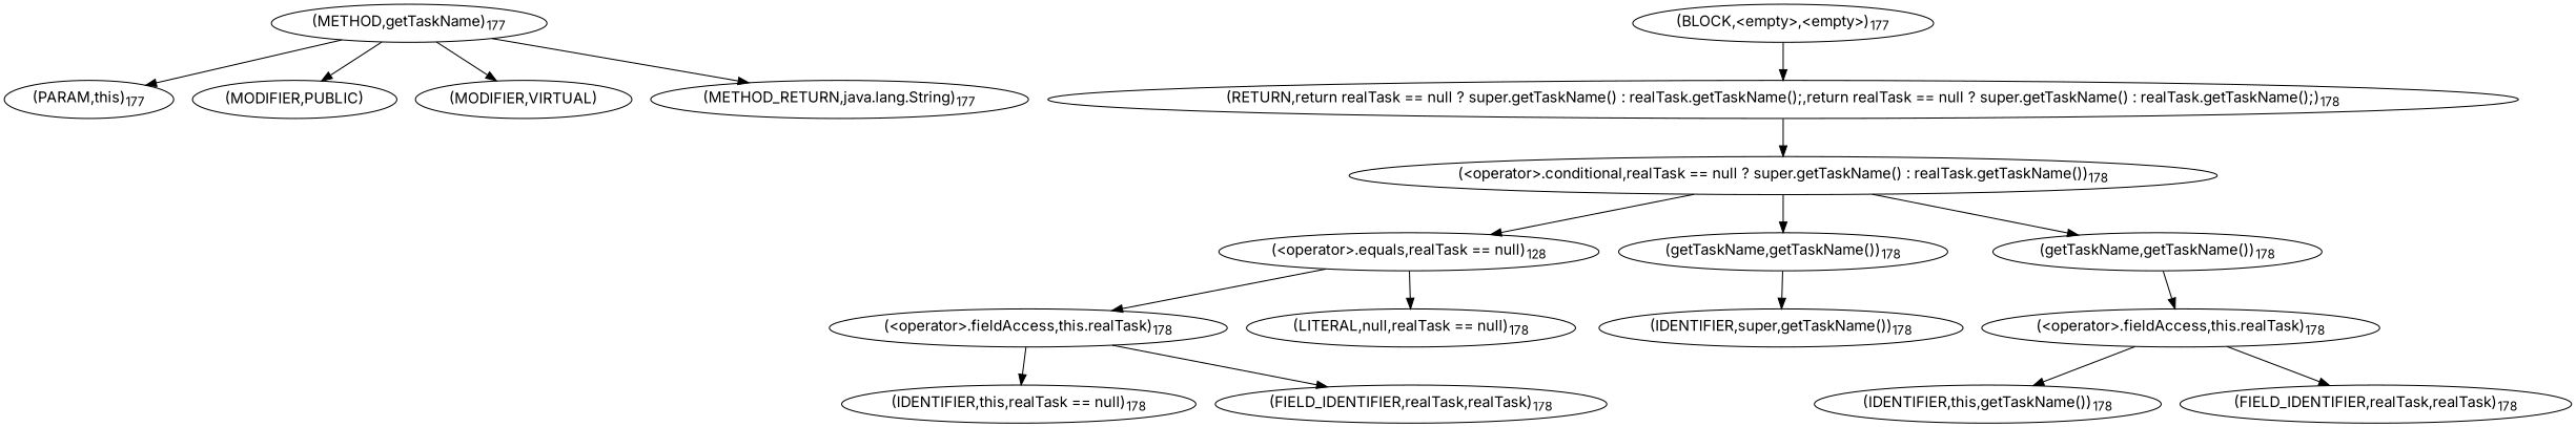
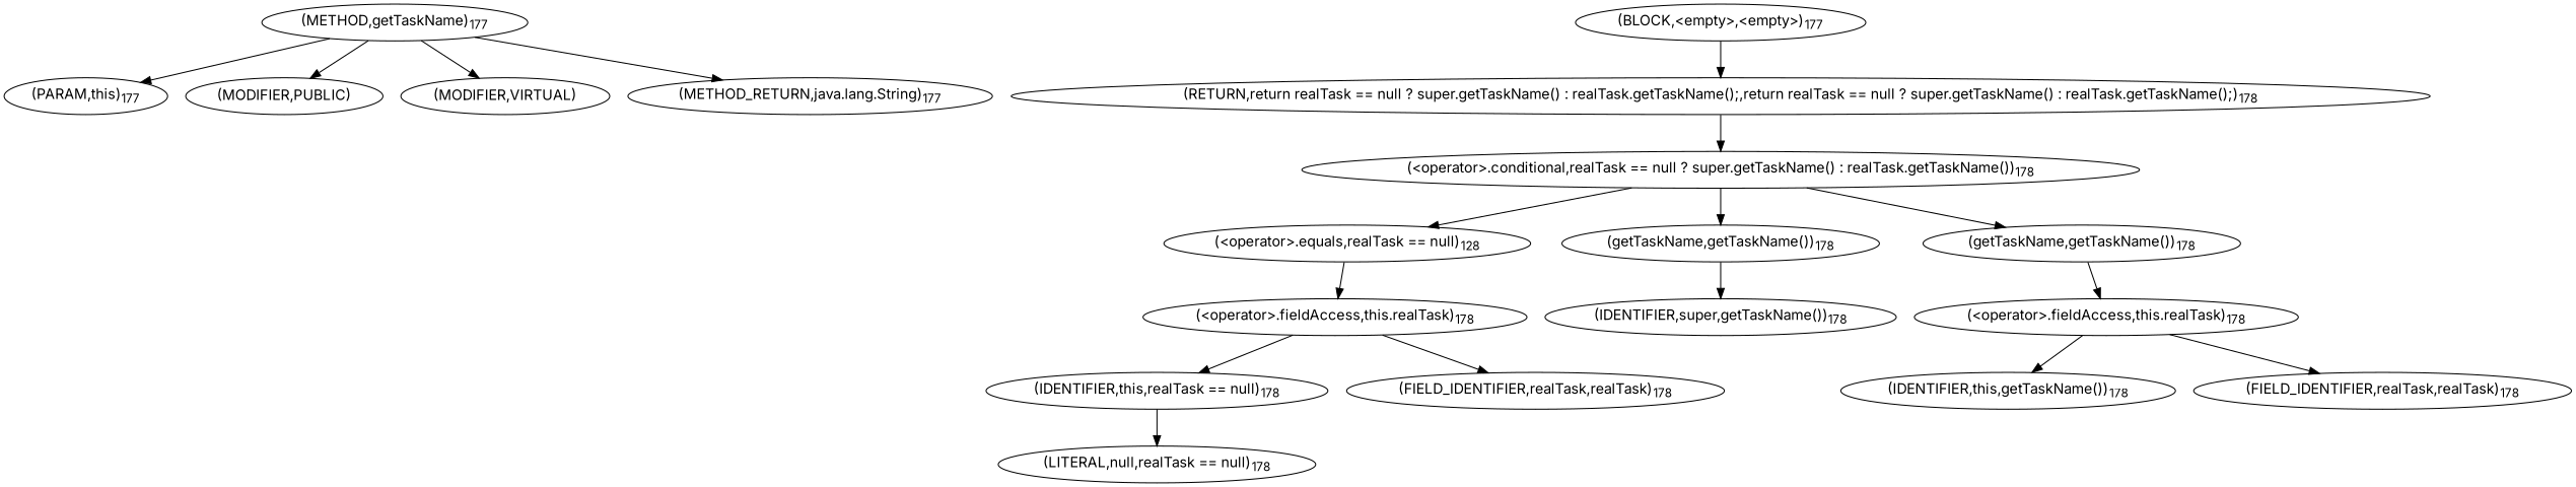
  digraph {
    fontname=Inter
    node [fontname=Inter]
    edge [fontname=Inter]
    n1 [label=<(METHOD,getTaskName)<SUB>177</SUB>>]
    n2 [label=<(PARAM,this)<SUB>177</SUB>>]
    n3 [label=<(MODIFIER,PUBLIC)>]
    n4 [label=<(MODIFIER,VIRTUAL)>]
    n5 [label=<(METHOD_RETURN,java.lang.String)<SUB>177</SUB>>]
    n6 [label=<(BLOCK,&lt;empty&gt;,&lt;empty&gt;)<SUB>177</SUB>>]
    n7 [label=<(RETURN,return realTask == null ? super.getTaskName() : realTask.getTaskName();,return realTask == null ? super.getTaskName() : realTask.getTaskName();)<SUB>178</SUB>>]
    n8 [label=<(&lt;operator&gt;.conditional,realTask == null ? super.getTaskName() : realTask.getTaskName())<SUB>178</SUB>>]
    n9 [label=<(&lt;operator&gt;.equals,realTask == null)<SUB>128</SUB>>]
    n10 [label=<(getTaskName,getTaskName())<SUB>178</SUB>>]
    n11 [label=<(getTaskName,getTaskName())<SUB>178</SUB>>]
    n12 [label=<(&lt;operator&gt;.fieldAccess,this.realTask)<SUB>178</SUB>>]
    n13 [label=<(LITERAL,null,realTask == null)<SUB>178</SUB>>]
    n14 [label=<(IDENTIFIER,super,getTaskName())<SUB>178</SUB>>]
    n15 [label=<(&lt;operator&gt;.fieldAccess,this.realTask)<SUB>178</SUB>>]
    n16 [label=<(IDENTIFIER,this,realTask == null)<SUB>178</SUB>>]
    n17 [label=<(FIELD_IDENTIFIER,realTask,realTask)<SUB>178</SUB>>]
    n18 [label=<(IDENTIFIER,this,getTaskName())<SUB>178</SUB>>]
    n19 [label=<(FIELD_IDENTIFIER,realTask,realTask)<SUB>178</SUB>>]
    n1 -> n2
    n1 -> n3
    n1 -> n4
    n1 -> n5
    n6 -> n7
    n7 -> n8
    n8 -> n9
    n8 -> n10
    n8 -> n11
    n9 -> n12
-   n9 -> n13
+   n16 -> n13
    n10 -> n14
    n11 -> n15
    n12 -> n16
    n12 -> n17
    n15 -> n18
    n15 -> n19
  }
